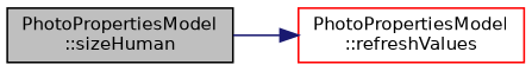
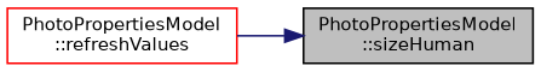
  digraph {
    rankdir=RL
    node [fontname=Helvetica fontsize=10 shape=record style=filled]
    n1 [color=black fillcolor=grey75 fontcolor=black height=0.2 label="PhotoPropertiesModel\l::sizeHuman" width=0.4]
    n2 [color=red fillcolor=white height=0.2 label="PhotoPropertiesModel\l::refreshValues" width=0.4]
-   n2 -> n1 [color=midnightblue dir=back fontname=Helvetica fontsize=10 labelfontname=Helvetica labelfontsize=10 style=solid]
+   n1 -> n2 [color=midnightblue dir=back fontname=Helvetica fontsize=10 labelfontname=Helvetica labelfontsize=10 style=solid]
  }
